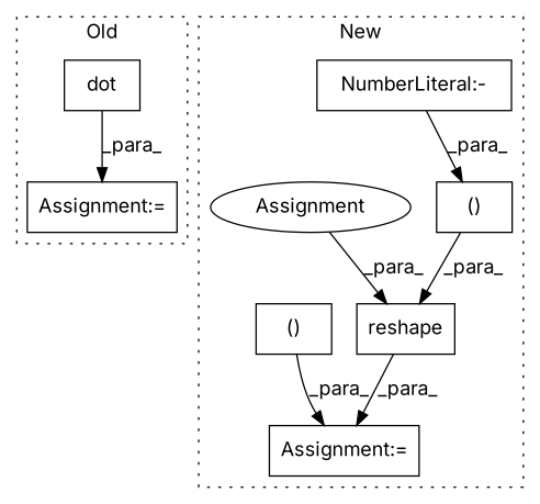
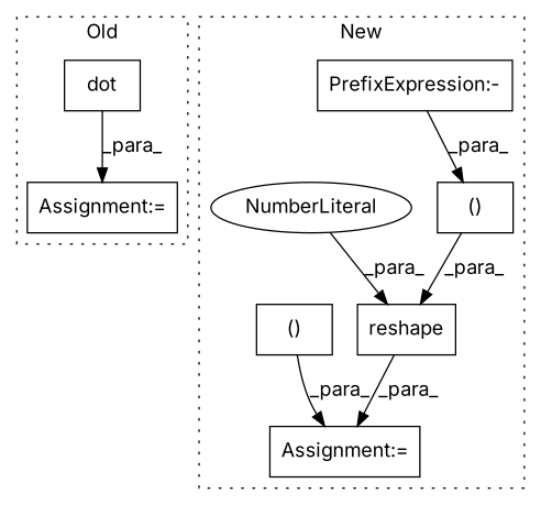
  digraph {
    fontname=Inter
    node [a=32 fontname=Inter l=1 s=8580 shape=box]
    edge [fontname=Inter]
    n1 [l="4,1" label=dot s="8601,8617"]
    n2 [a=7 label="Assignment:="]
    n3 [l="8,2" label=reshape s="8598,8637"]
    n4 [a=7 label="Assignment:="]
    n5 [a=106 l=16 label="()" s=8621]
-   n6 [a=38 label="NumberLiteral:-" s=8621]
-   n7 [a=34 label=Assignment s=8622 shape=ellipse]
+   n6 [a=38 label="PrefixExpression:-" s=8621]
+   n7 [a=34 label=NumberLiteral s=8622 shape=ellipse]
    n8 [a=106 l=16 label="()" s=8673]
    subgraph cluster_1 {
      label=Old
      style=dotted
      n1
      n2
    }
    subgraph cluster_2 {
      label=New
      style=dotted
      n3
      n4
      n5
      n6
      n7
      n8
    }
    n1 -> n2 [label=_para_]
    n3 -> n4 [label=_para_]
    n5 -> n3 [label=_para_]
    n6 -> n5 [label=_para_]
    n7 -> n3 [label=_para_]
    n8 -> n4 [label=_para_]
  }
